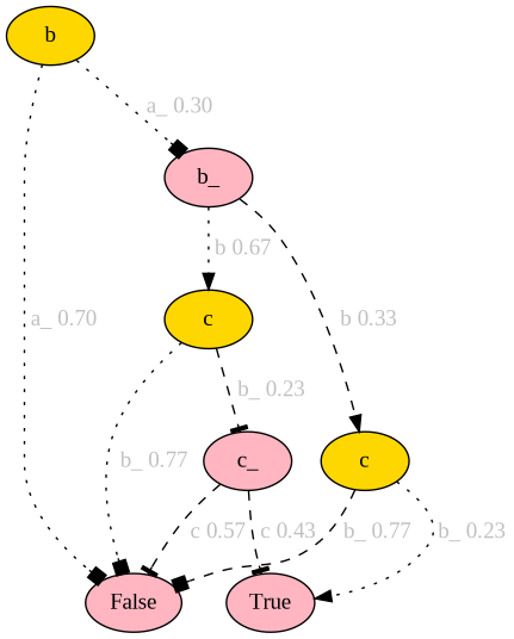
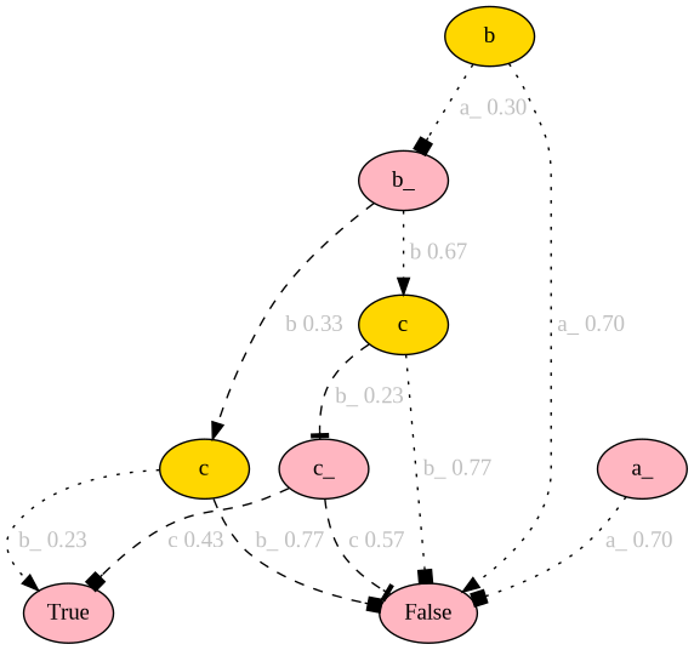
  digraph {
    fontname="Liberation Serif"
    node [fillcolor=lightpink fontname="Liberation Serif" style=filled]
    edge [arrowhead=box fontcolor=gray fontname="Liberation Serif" style=dotted]
+   n1 [label=a_]
    n2 [label=False]
    n3 [fillcolor=gold label=b]
    n4 [label=b_]
    n5 [fillcolor=gold label=c]
    n6 [fillcolor=gold label=c]
    n7 [label=c_]
    n8 [label=True]
-   n3 -> n2 [label=" a_ 0.70\n"]
+   n1 -> n2 [label=" a_ 0.70\n"]
+   n3 -> n2 [arrowhead=normal label=" a_ 0.70\n"]
    n3 -> n4 [label=" a_ 0.30\n"]
    n4 -> n5 [arrowhead=normal label=" b 0.67\n"]
    n4 -> n6 [arrowhead=normal label=" b 0.33\n" style=dashed]
    n5 -> n2 [label=" b_ 0.77\n"]
    n5 -> n7 [arrowhead=tee label=" b_ 0.23\n" style=dashed]
    n6 -> n2 [label=" b_ 0.77\n" style=dashed]
    n6 -> n8 [arrowhead=normal label=" b_ 0.23\n"]
    n7 -> n2 [arrowhead=tee label=" c 0.57\n" style=dashed]
-   n7 -> n8 [arrowhead=tee label=" c 0.43\n" style=dashed]
+   n7 -> n8 [label=" c 0.43\n" style=dashed]
  }
